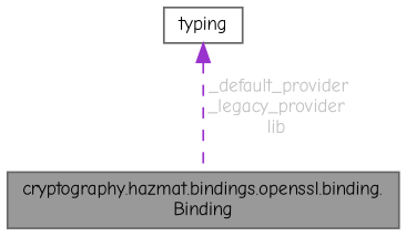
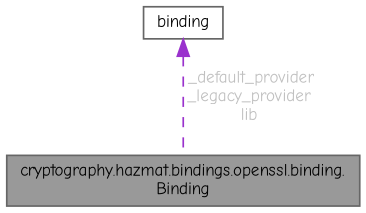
  digraph {
    fontname="Comic Neue"
    node [color=gray40 fontname="Comic Neue" fontsize=10 shape=box style=filled]
    n1 [fillcolor=grey60 fontcolor=black height=0.2 label="cryptography.hazmat.bindings.openssl.binding.\lBinding" width=0.4]
-   n2 [fillcolor=white height=0.2 label=typing width=0.4]
+   n2 [fillcolor=white height=0.2 label=binding width=0.4]
    n2 -> n1 [color=darkorchid3 dir=back fontcolor=grey fontname="Comic Neue" fontsize=10 label=" _default_provider\n_legacy_provider\nlib" labelfontname=Helvetica labelfontsize=10 style=dashed]
  }
